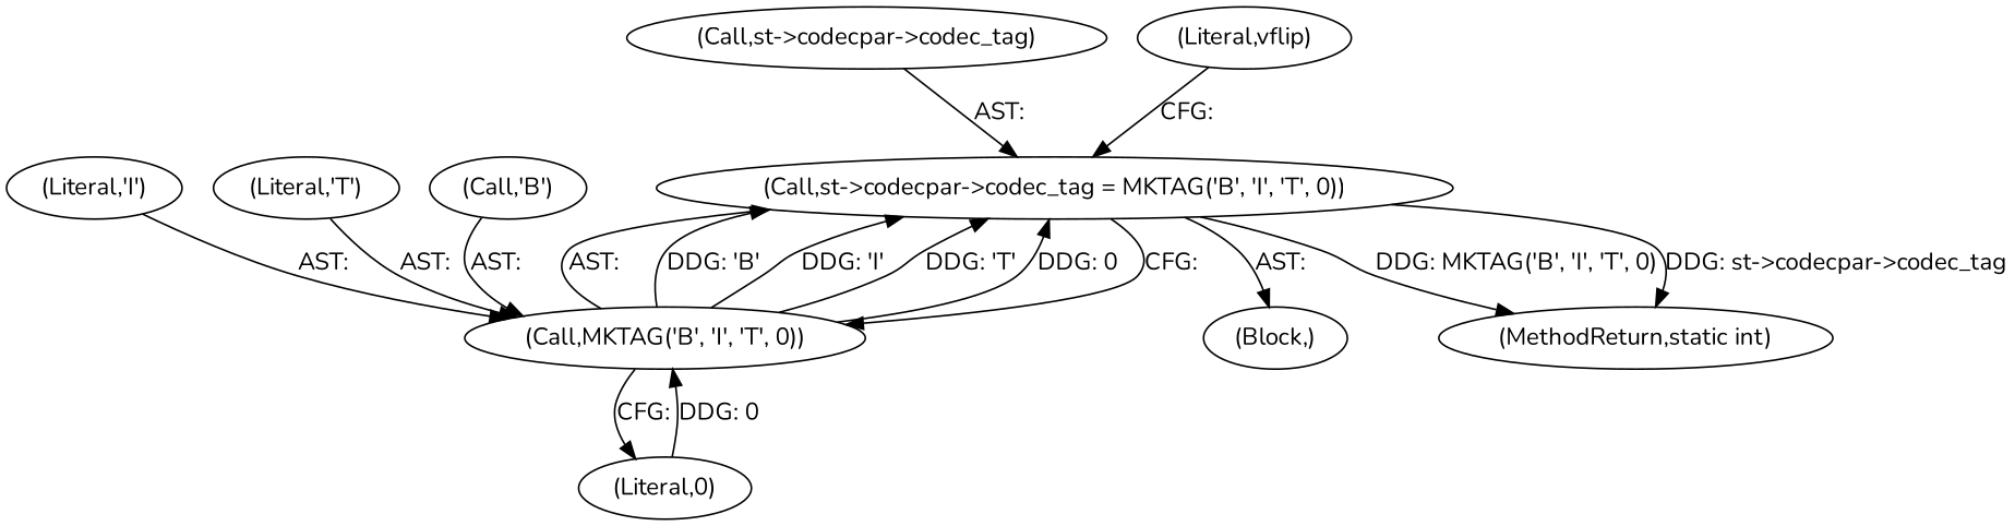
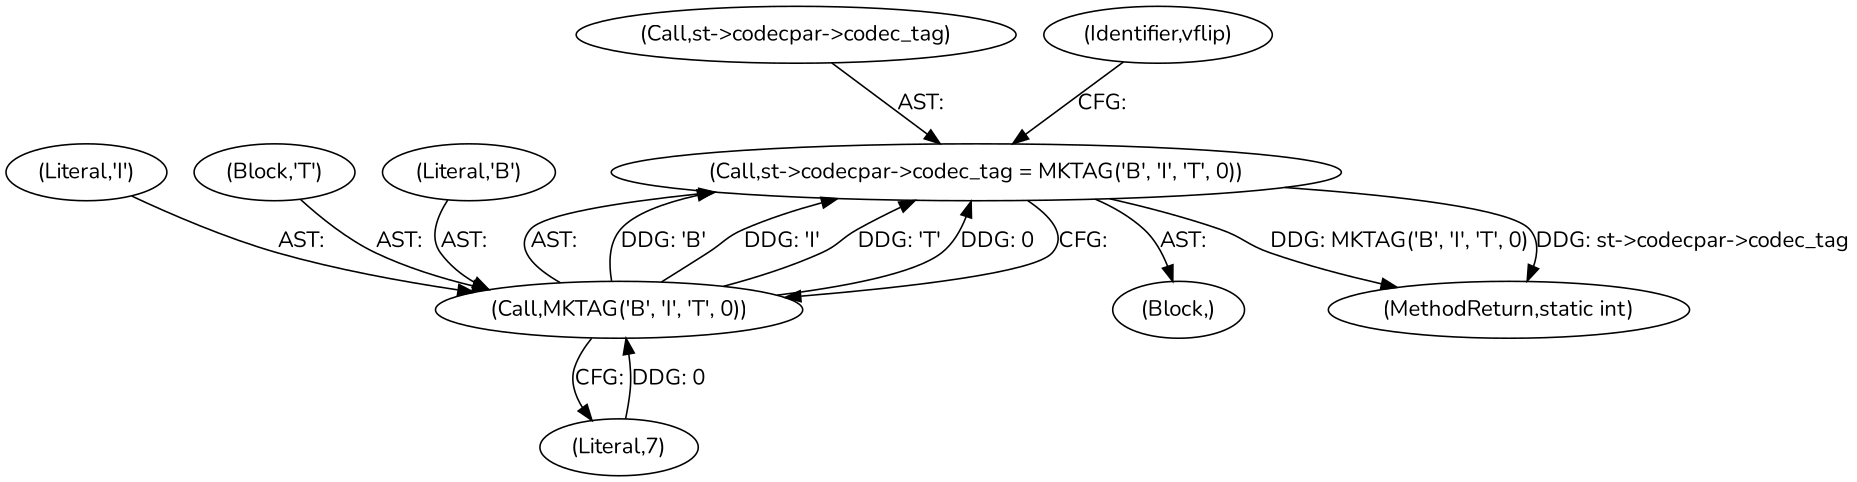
  digraph {
    fontname=Nunito
    node [fontname=Nunito]
    edge [fontname=Nunito]
    n1 [label="(Call,st->codecpar->codec_tag = MKTAG('B', 'I', 'T', 0))"]
    n2 [label="(Call,MKTAG('B', 'I', 'T', 0))"]
    n3 [label="(MethodReturn,static int)"]
    n4 [label="(Block,)"]
-   n5 [label="(Literal,0)"]
+   n5 [label="(Literal,7)"]
    n6 [label="(Call,st->codecpar->codec_tag)"]
    n7 [label="(Literal,'I')"]
-   n8 [label="(Literal,'T')"]
-   n9 [label="(Literal,vflip)"]
-   n10 [label="(Call,'B')"]
+   n8 [label="(Block,'T')"]
+   n9 [label="(Identifier,vflip)"]
+   n10 [label="(Literal,'B')"]
    n1 -> n2 [label="CFG: "]
    n1 -> n3 [label="DDG: MKTAG('B', 'I', 'T', 0)"]
    n1 -> n3 [label="DDG: st->codecpar->codec_tag"]
    n1 -> n4 [label="AST: "]
    n2 -> n1 [label="AST: "]
    n2 -> n1 [label="DDG: 'B'"]
    n2 -> n1 [label="DDG: 'I'"]
    n2 -> n1 [label="DDG: 'T'"]
    n2 -> n1 [label="DDG: 0"]
    n2 -> n5 [label="CFG: "]
    n5 -> n2 [label="DDG: 0"]
    n6 -> n1 [label="AST: "]
    n7 -> n2 [label="AST: "]
    n8 -> n2 [label="AST: "]
    n9 -> n1 [label="CFG: "]
    n10 -> n2 [label="AST: "]
  }
